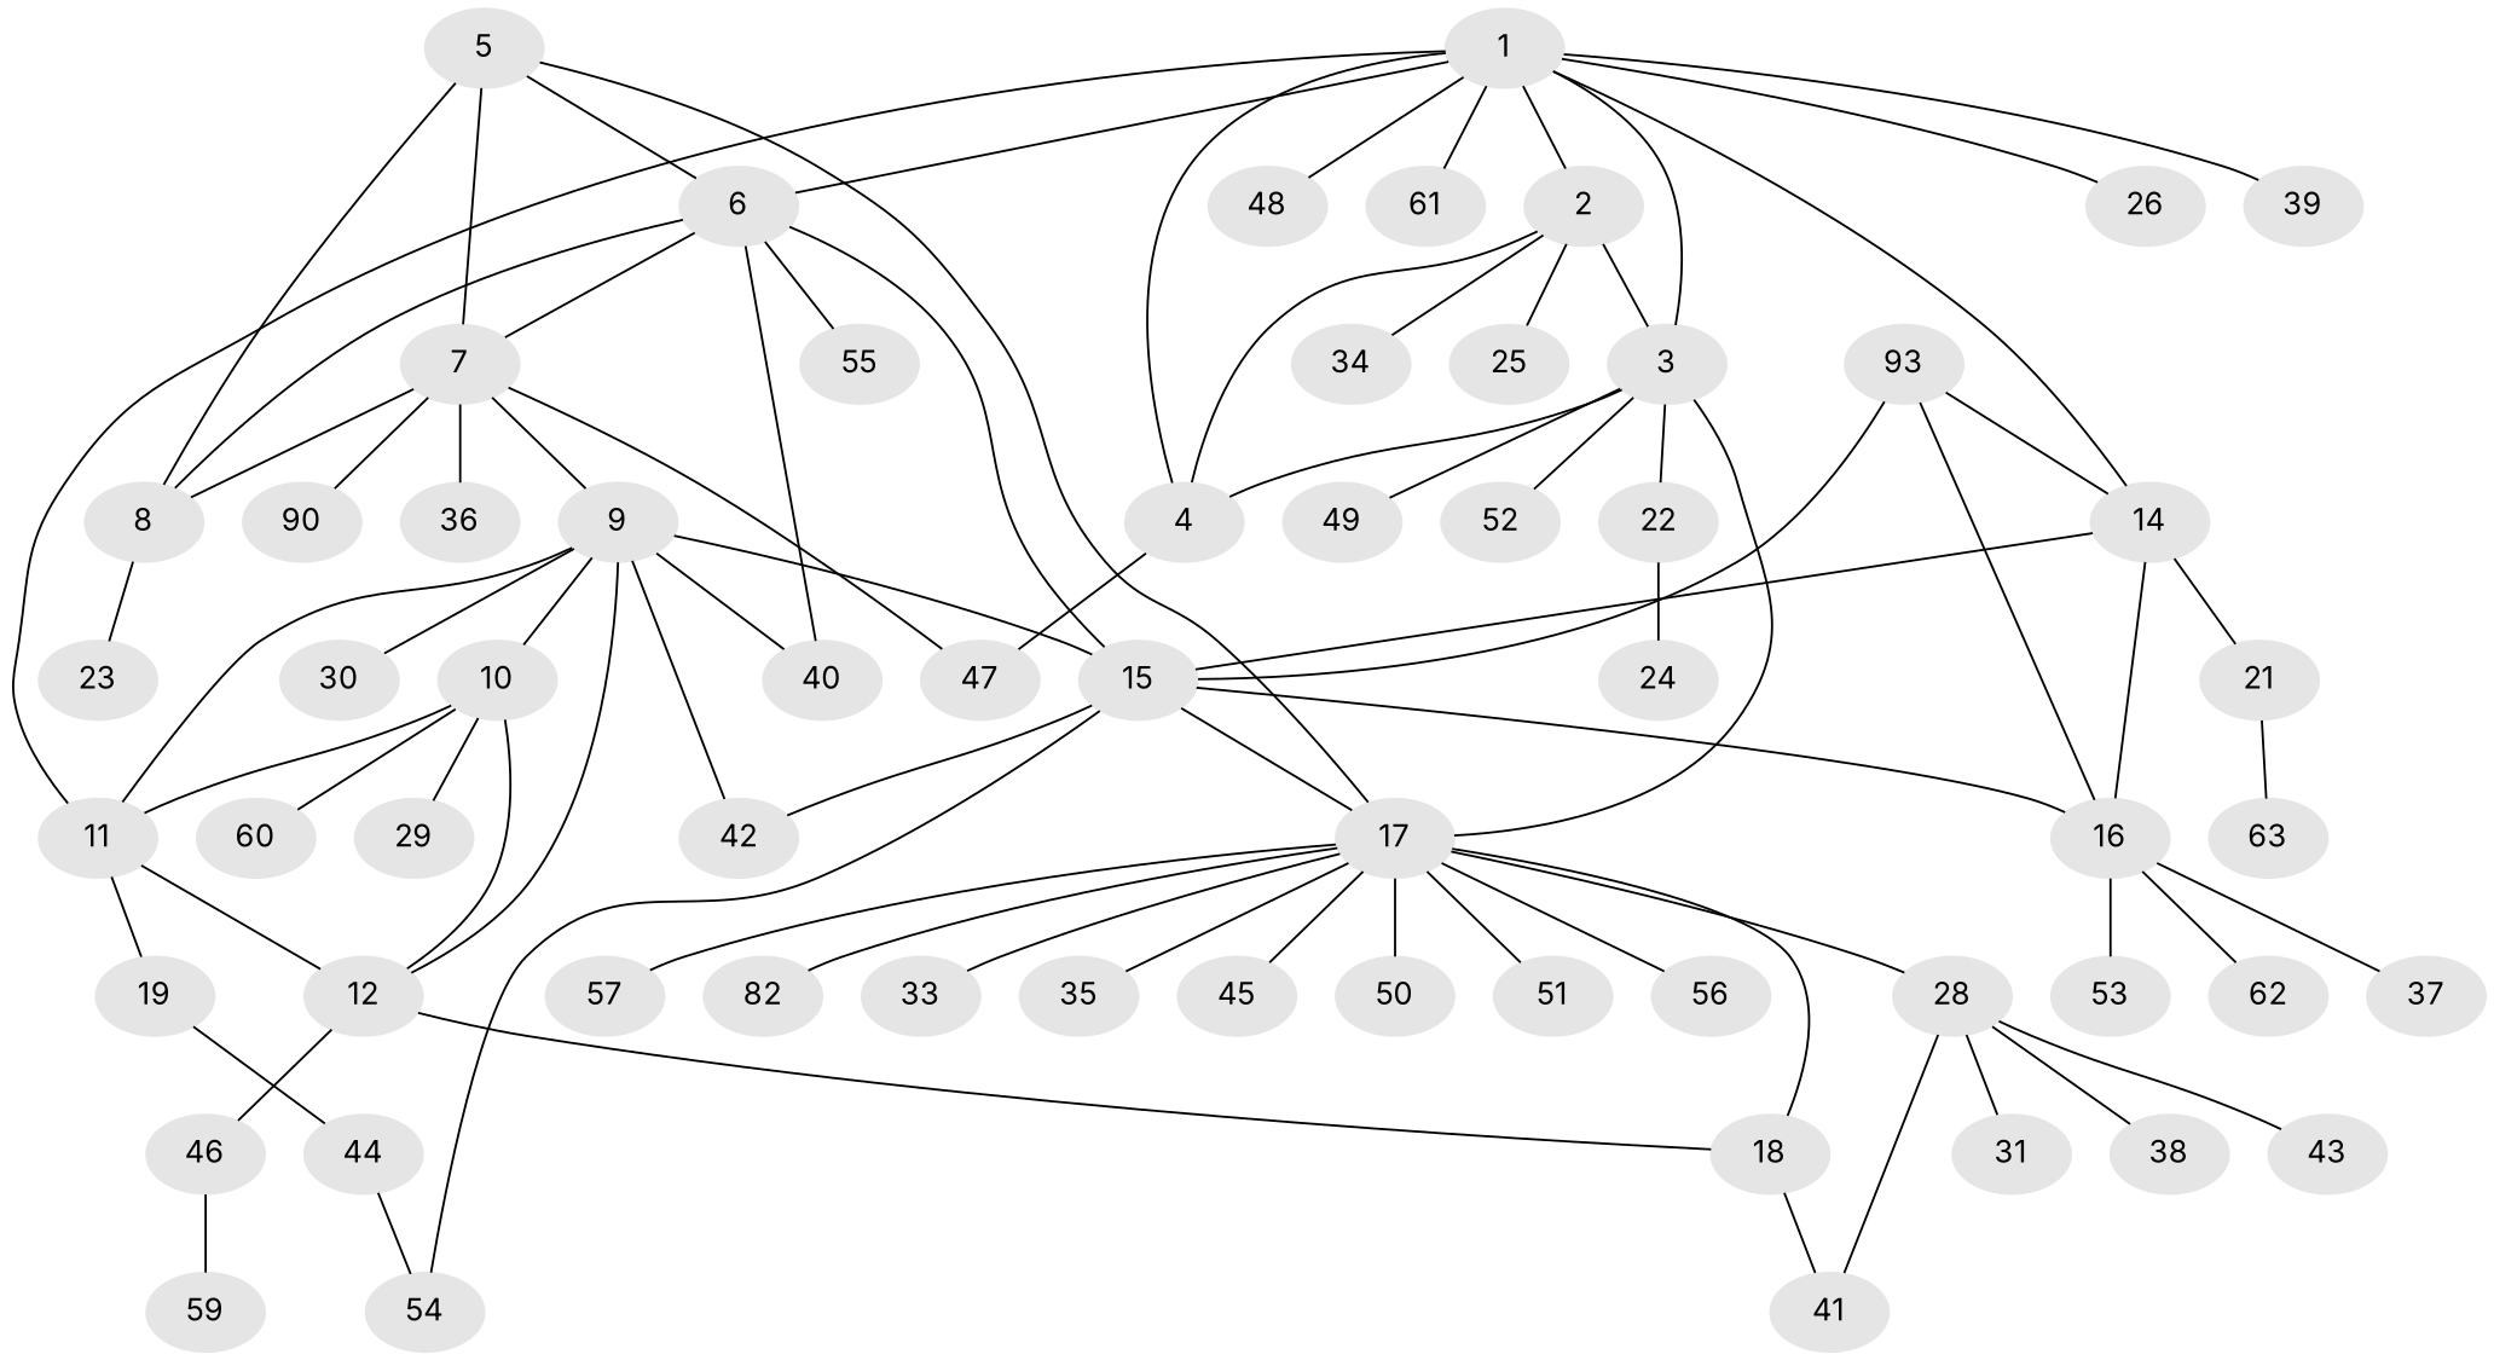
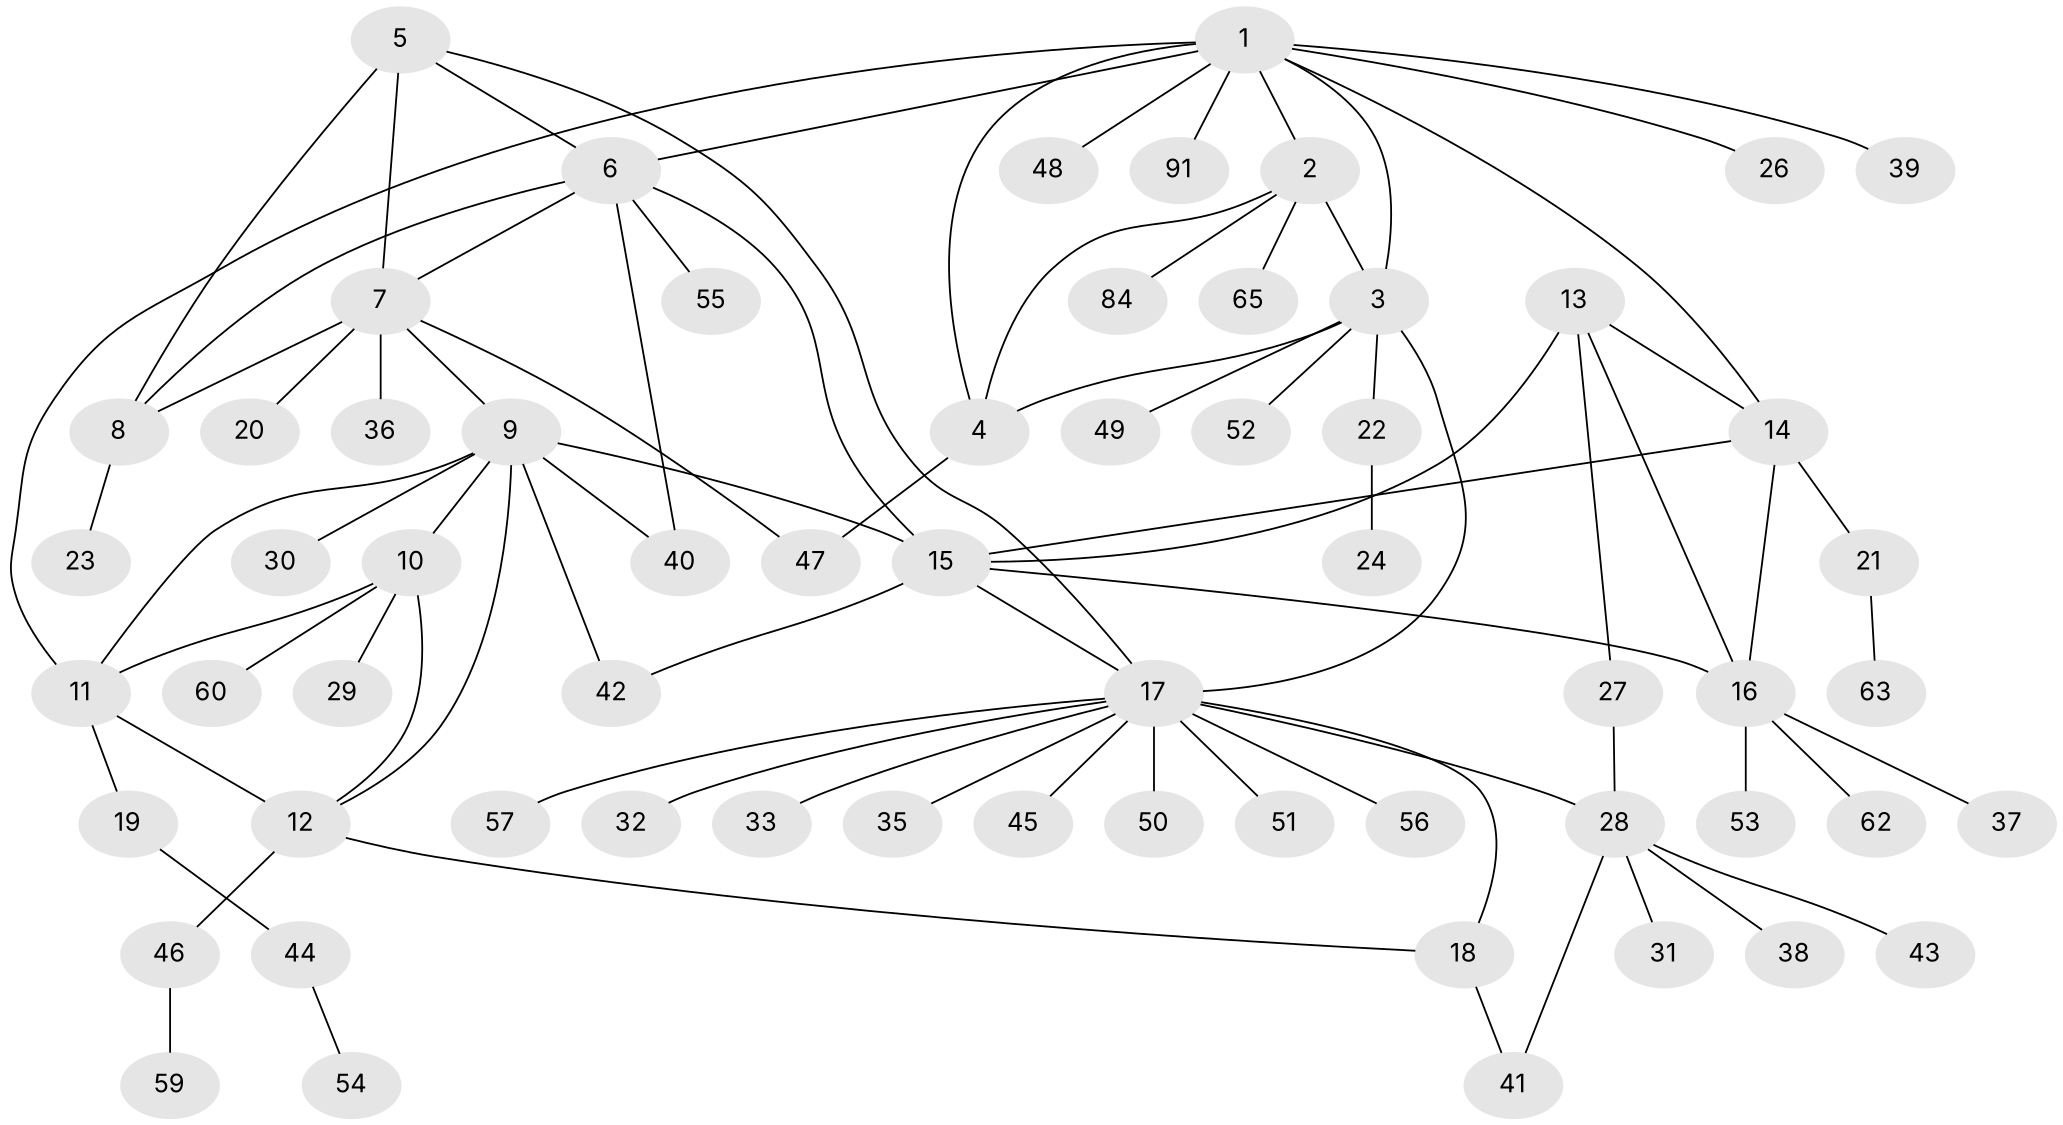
  graph {
    fontname=Inter
    node [color=gray90 fontname=Inter style=filled]
    edge [fontname=Inter weight=1.0]
    1
    2
    3
    4
    6
    11
    14
    26
    39
    48
-   61
-   25
-   34
+   61 [label=91]
+   25 [label=65]
+   34 [label=84]
    17
    22
    49
    52
    47
    7
    8
    15
    40
    55
    12
    19
    16
    21
    18
    28
-   32 [label=82]
+   32
    33
    35
    45
    50
    51
    56
    57
    24
    5
    9
-   20 [label=90]
+   20
    36
    23
    42
    54
    10
    30
    29
    60
    46
    44
    41
    59
-   13 [label=93]
+   13
+   27
    37
    53
    62
    63
    31
    38
    43
    1 -- 2
    1 -- 3
    1 -- 4
    1 -- 6
    1 -- 11
    1 -- 14
    1 -- 26
    1 -- 39
    1 -- 48
    1 -- 61
    2 -- 3
    2 -- 4
    2 -- 25
    2 -- 34
    3 -- 4
    3 -- 17
    3 -- 22
    3 -- 49
    3 -- 52
    4 -- 47
    6 -- 7
    6 -- 8
    6 -- 15
    6 -- 40
    6 -- 55
    11 -- 12
    11 -- 19
    14 -- 15
    14 -- 16
    14 -- 21
    17 -- 18 [weight=3.0]
    17 -- 28
    17 -- 32
    17 -- 33
    17 -- 35
    17 -- 45
    17 -- 50
    17 -- 51
    17 -- 56
    17 -- 57
    22 -- 24
    7 -- 47
    7 -- 8
    7 -- 9
    7 -- 20
    7 -- 36
    8 -- 23
    15 -- 17
    15 -- 16
    15 -- 42
-   15 -- 54
    12 -- 18
    12 -- 46
    19 -- 44
    16 -- 37
    16 -- 53
    16 -- 62
    21 -- 63
    18 -- 41
    28 -- 41
    28 -- 31
    28 -- 38
    28 -- 43
    5 -- 6
    5 -- 17
    5 -- 7
    5 -- 8
    9 -- 11
    9 -- 15
    9 -- 40
    9 -- 12
    9 -- 42
    9 -- 10
    9 -- 30
    10 -- 11
    10 -- 12
    10 -- 29
    10 -- 60
    46 -- 59
    44 -- 54
    13 -- 14
    13 -- 15
    13 -- 16
+   13 -- 27
+   27 -- 28
  }
